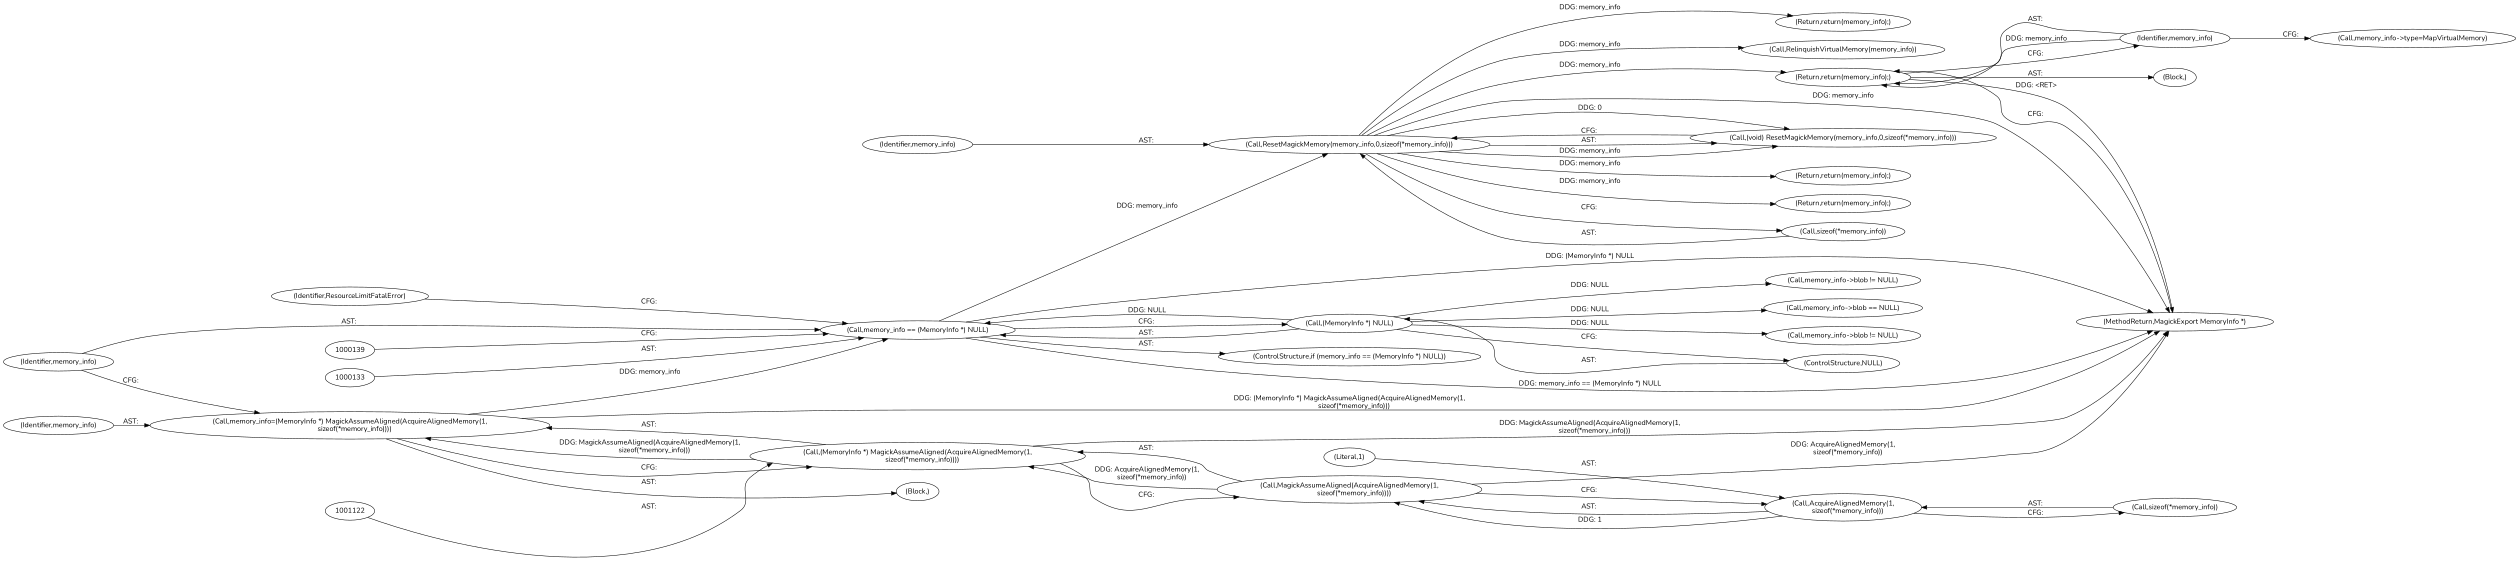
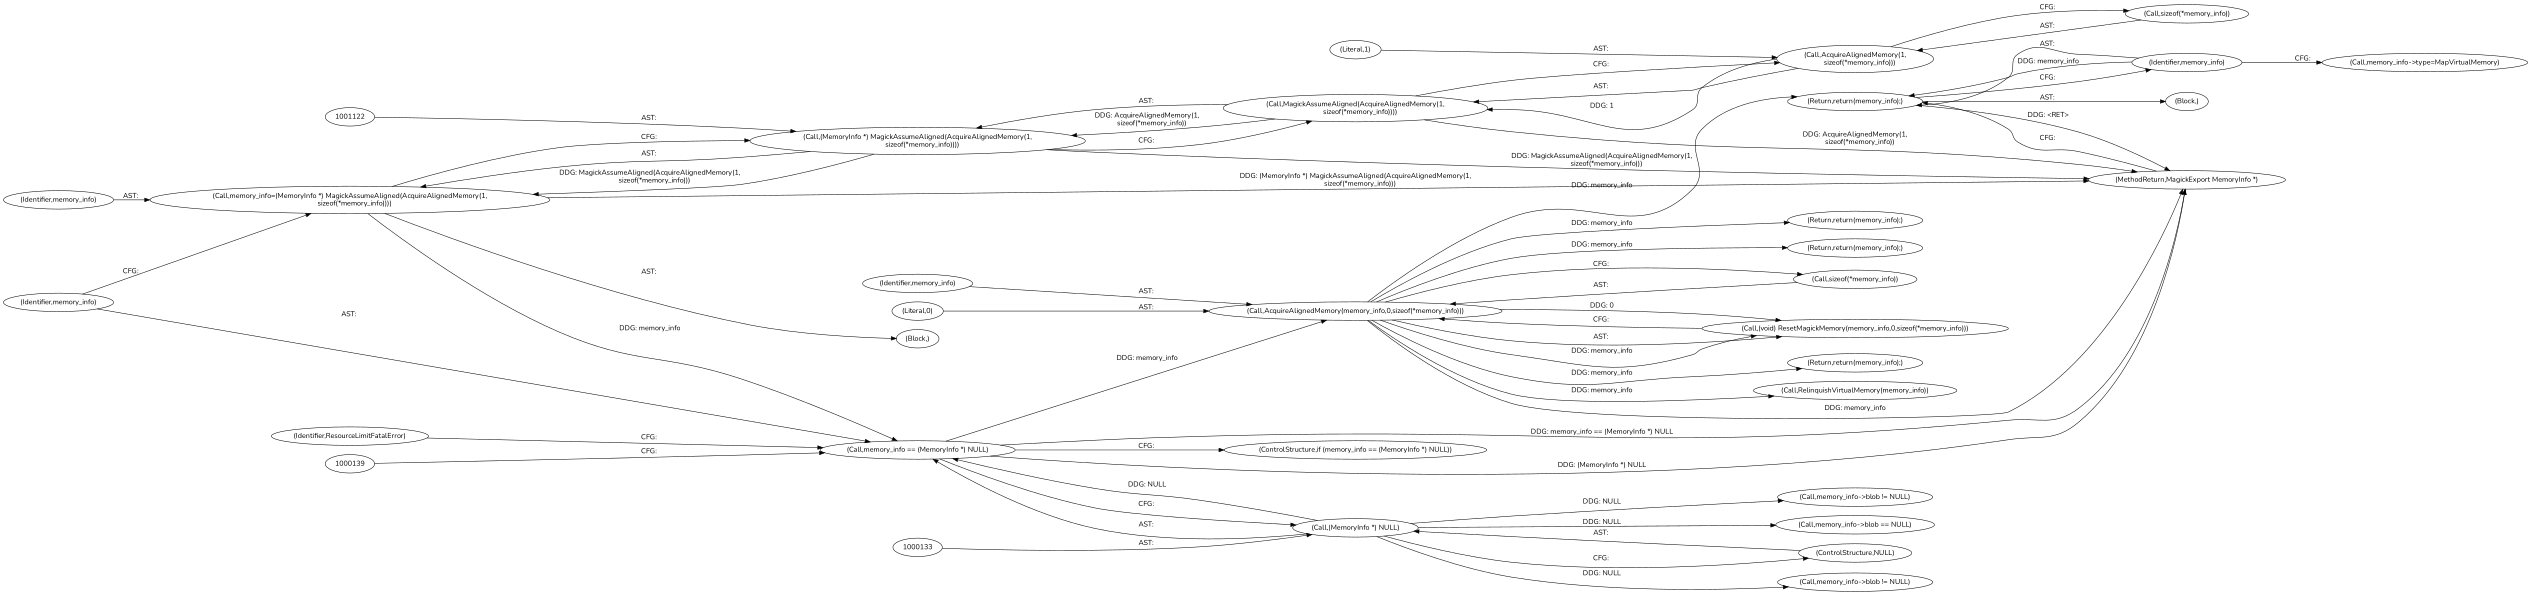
  digraph {
    fontname=Nunito
    rankdir=LR
    node [fontname=Nunito]
    edge [fontname=Nunito]
    n1 [label="(Return,return(memory_info);)"]
    n2 [label="(Identifier,memory_info)"]
    n3 [label="(Block,)"]
    n4 [label="(MethodReturn,MagickExport MemoryInfo *)"]
    n5 [label="(Call,memory_info->type=MapVirtualMemory)"]
-   n6 [label="(Call,ResetMagickMemory(memory_info,0,sizeof(*memory_info)))"]
+   n6 [label="(Call,AcquireAlignedMemory(memory_info,0,sizeof(*memory_info)))"]
    n7 [label="(Call,(void) ResetMagickMemory(memory_info,0,sizeof(*memory_info)))"]
    n8 [label="(Return,return(memory_info);)"]
    n9 [label="(Return,return(memory_info);)"]
    n10 [label="(Call,sizeof(*memory_info))"]
    n11 [label="(Return,return(memory_info);)"]
    n12 [label="(Call,RelinquishVirtualMemory(memory_info))"]
    n13 [label="(Call,memory_info == (MemoryInfo *) NULL)"]
    n14 [label="(Call,(MemoryInfo *) NULL)"]
    n15 [label="(ControlStructure,if (memory_info == (MemoryInfo *) NULL))"]
    n16 [label="(Call,memory_info->blob == NULL)"]
    n17 [label="(Call,memory_info->blob != NULL)"]
    n18 [label="(ControlStructure,NULL)"]
    n19 [label="(Call,memory_info->blob != NULL)"]
    n20 [label="(Call,memory_info=(MemoryInfo *) MagickAssumeAligned(AcquireAlignedMemory(1,\n     sizeof(*memory_info))))"]
    n21 [label="(Call,(MemoryInfo *) MagickAssumeAligned(AcquireAlignedMemory(1,\n     sizeof(*memory_info))))"]
    n22 [label="(Block,)"]
    n23 [label="(Call,MagickAssumeAligned(AcquireAlignedMemory(1,\n     sizeof(*memory_info))))"]
    n24 [label="(Call,AcquireAlignedMemory(1,\n     sizeof(*memory_info)))"]
    n25 [label="(Call,sizeof(*memory_info))"]
+   n26 [label="(Literal,0)"]
    n27 [label="(Identifier,ResourceLimitFatalError)"]
    n28 [label="(Literal,1)"]
    n29 [label="(Identifier,memory_info)"]
    n30 [label="(Identifier,memory_info)"]
    n31 [label="(Identifier,memory_info)"]
    1000139
    n33 [label=1001122]
    1000133
    n1 -> n2 [label="CFG: "]
    n1 -> n3 [label="AST: "]
    n1 -> n4 [label="DDG: <RET>"]
    n2 -> n1 [label="AST: "]
    n2 -> n1 [label="DDG: memory_info"]
    n2 -> n5 [label="CFG: "]
    n4 -> n1 [label="CFG: "]
    n6 -> n1 [label="DDG: memory_info"]
    n6 -> n4 [label="DDG: memory_info"]
    n6 -> n7 [label="AST: "]
    n6 -> n7 [label="DDG: memory_info"]
    n6 -> n7 [label="DDG: 0"]
    n6 -> n8 [label="DDG: memory_info"]
    n6 -> n9 [label="DDG: memory_info"]
    n6 -> n10 [label="CFG: "]
    n6 -> n11 [label="DDG: memory_info"]
    n6 -> n12 [label="DDG: memory_info"]
    n7 -> n6 [label="CFG: "]
    n10 -> n6 [label="AST: "]
    n13 -> n4 [label="DDG: memory_info == (MemoryInfo *) NULL"]
    n13 -> n4 [label="DDG: (MemoryInfo *) NULL"]
    n13 -> n6 [label="DDG: memory_info"]
    n13 -> n14 [label="CFG: "]
-   n13 -> n15 [label="AST: "]
+   n13 -> n15 [label="CFG: "]
    n14 -> n13 [label="AST: "]
    n14 -> n13 [label="DDG: NULL"]
    n14 -> n16 [label="DDG: NULL"]
    n14 -> n17 [label="DDG: NULL"]
    n14 -> n18 [label="CFG: "]
    n14 -> n19 [label="DDG: NULL"]
    n18 -> n14 [label="AST: "]
    n20 -> n4 [label="DDG: (MemoryInfo *) MagickAssumeAligned(AcquireAlignedMemory(1,\n     sizeof(*memory_info)))"]
    n20 -> n13 [label="DDG: memory_info"]
    n20 -> n21 [label="CFG: "]
    n20 -> n22 [label="AST: "]
    n21 -> n4 [label="DDG: MagickAssumeAligned(AcquireAlignedMemory(1,\n     sizeof(*memory_info)))"]
    n21 -> n20 [label="AST: "]
    n21 -> n20 [label="DDG: MagickAssumeAligned(AcquireAlignedMemory(1,\n     sizeof(*memory_info)))"]
    n21 -> n23 [label="CFG: "]
    n23 -> n4 [label="DDG: AcquireAlignedMemory(1,\n     sizeof(*memory_info))"]
    n23 -> n21 [label="AST: "]
    n23 -> n21 [label="DDG: AcquireAlignedMemory(1,\n     sizeof(*memory_info))"]
    n23 -> n24 [label="CFG: "]
    n24 -> n23 [label="AST: "]
    n24 -> n23 [label="DDG: 1"]
    n24 -> n25 [label="CFG: "]
    n25 -> n24 [label="AST: "]
+   n26 -> n6 [label="AST: "]
    n27 -> n13 [label="CFG: "]
    n28 -> n24 [label="AST: "]
    n29 -> n13 [label="AST: "]
    n29 -> n20 [label="CFG: "]
    n30 -> n6 [label="AST: "]
    n31 -> n20 [label="AST: "]
    1000139 -> n13 [label="CFG: "]
    n33 -> n21 [label="AST: "]
-   1000133 -> n13 [label="AST: "]
+   1000133 -> n14 [label="AST: "]
  }
